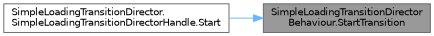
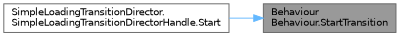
  digraph {
    rankdir=RL
    node [fontname=Helvetica fontsize=10 shape=box style=filled]
-   n1 [color=gray40 fillcolor=grey60 fontcolor=black height=0.2 label="SimpleLoadingTransitionDirector\lBehaviour.StartTransition" width=0.4]
+   n1 [color=gray40 fillcolor=grey60 fontcolor=black height=0.2 label="Behaviour\lBehaviour.StartTransition" width=0.4]
    n2 [color=grey40 fillcolor=white height=0.2 label="SimpleLoadingTransitionDirector.\lSimpleLoadingTransitionDirectorHandle.Start" width=0.4]
    n1 -> n2 [color=steelblue1 dir=back fontname=Helvetica fontsize=10 labelfontname=Helvetica labelfontsize=10 style=solid]
  }
